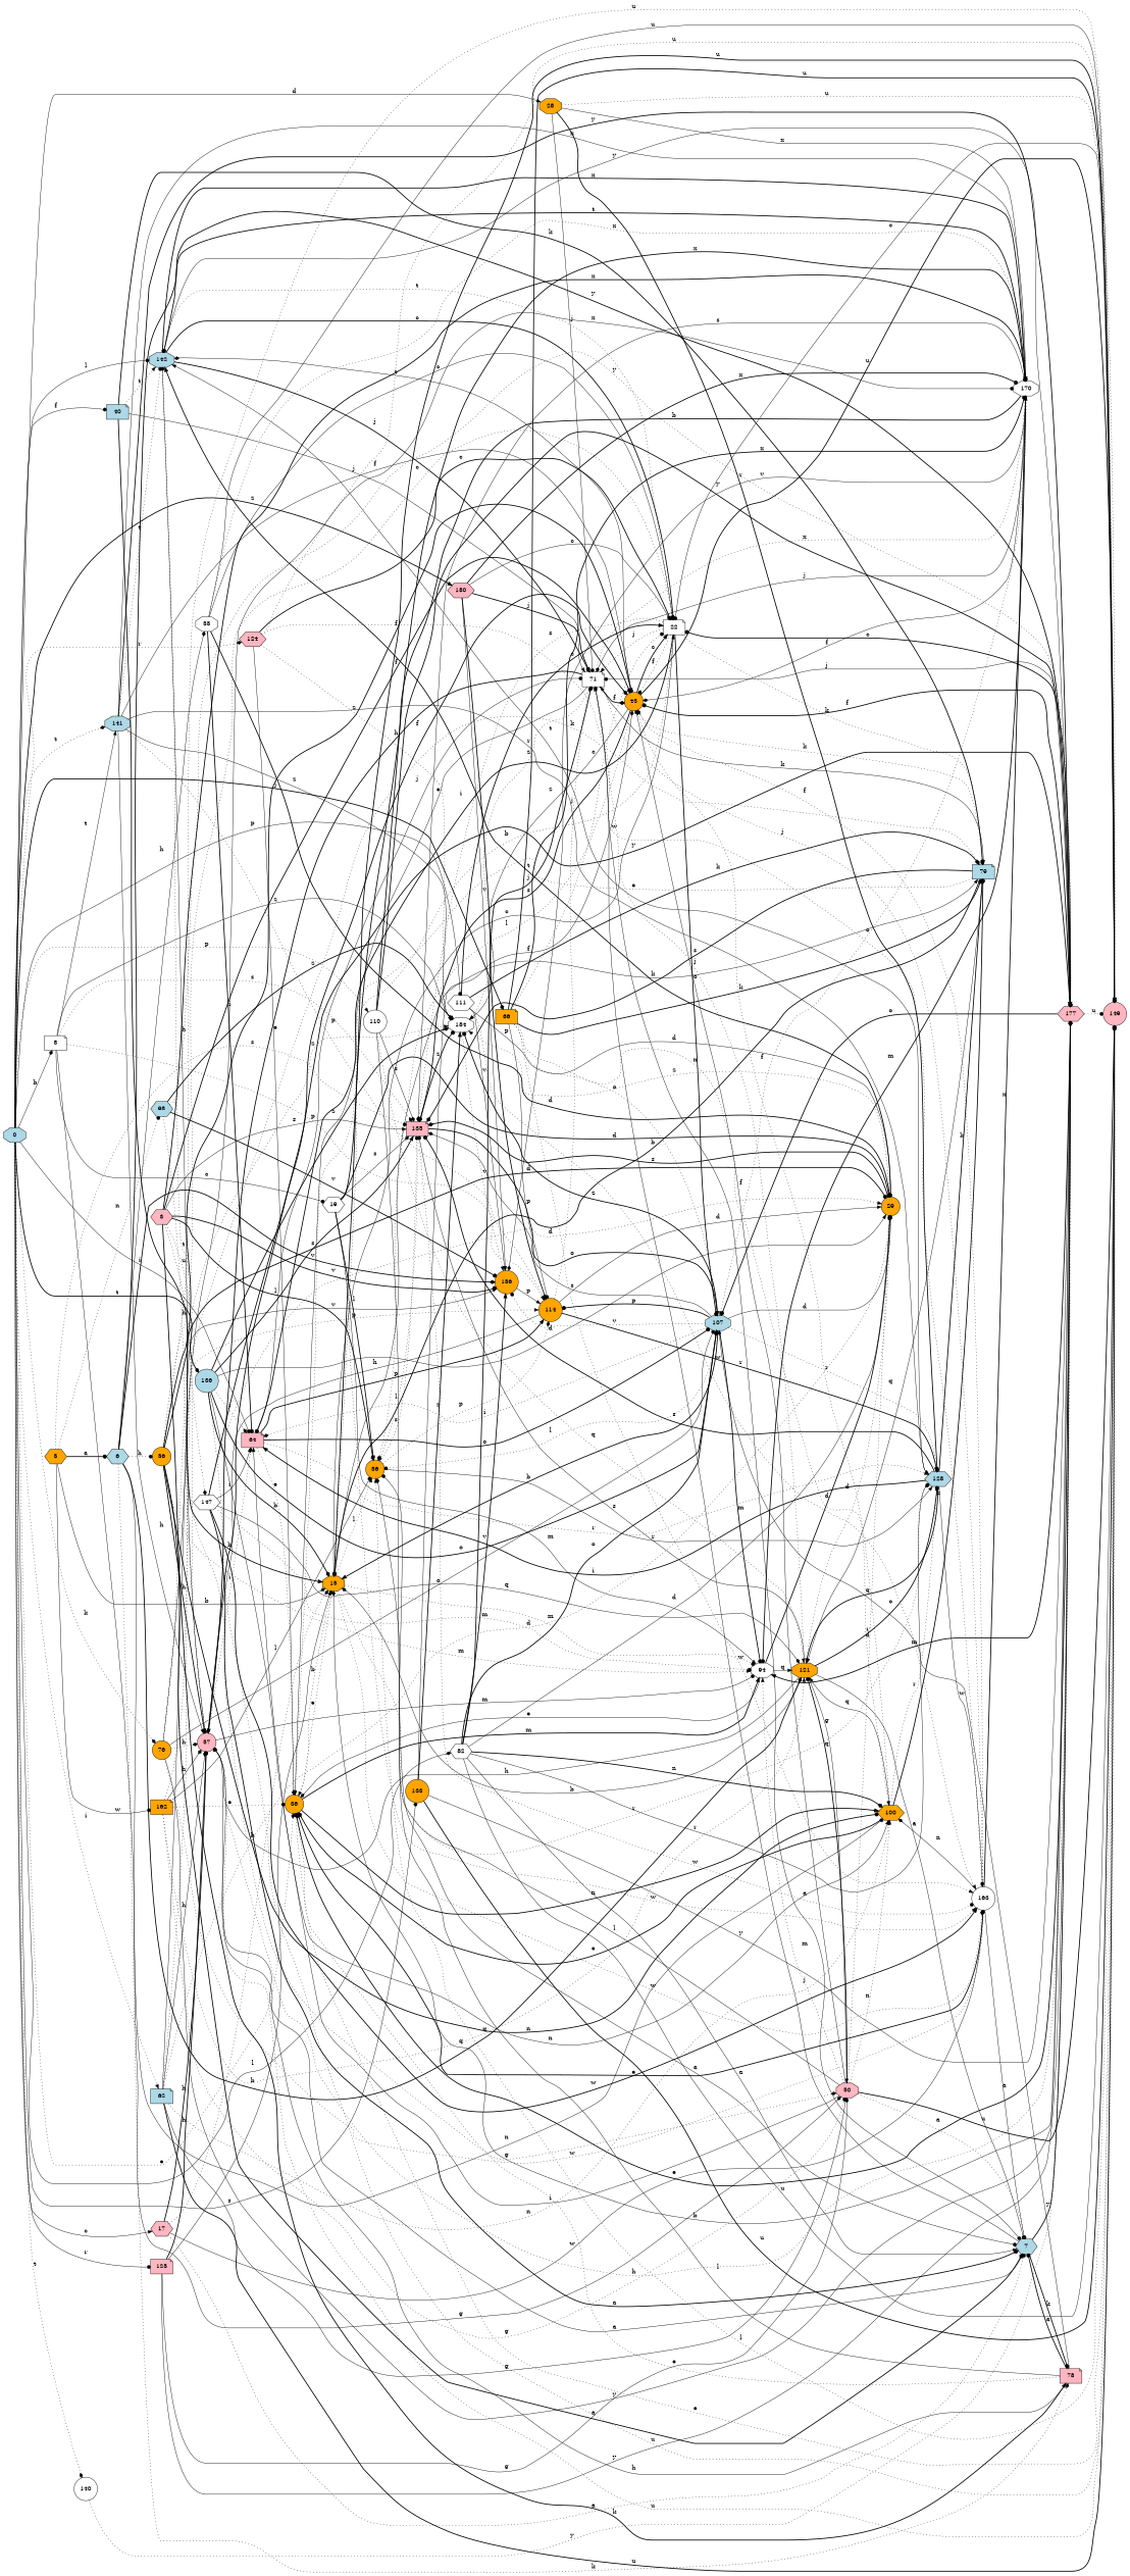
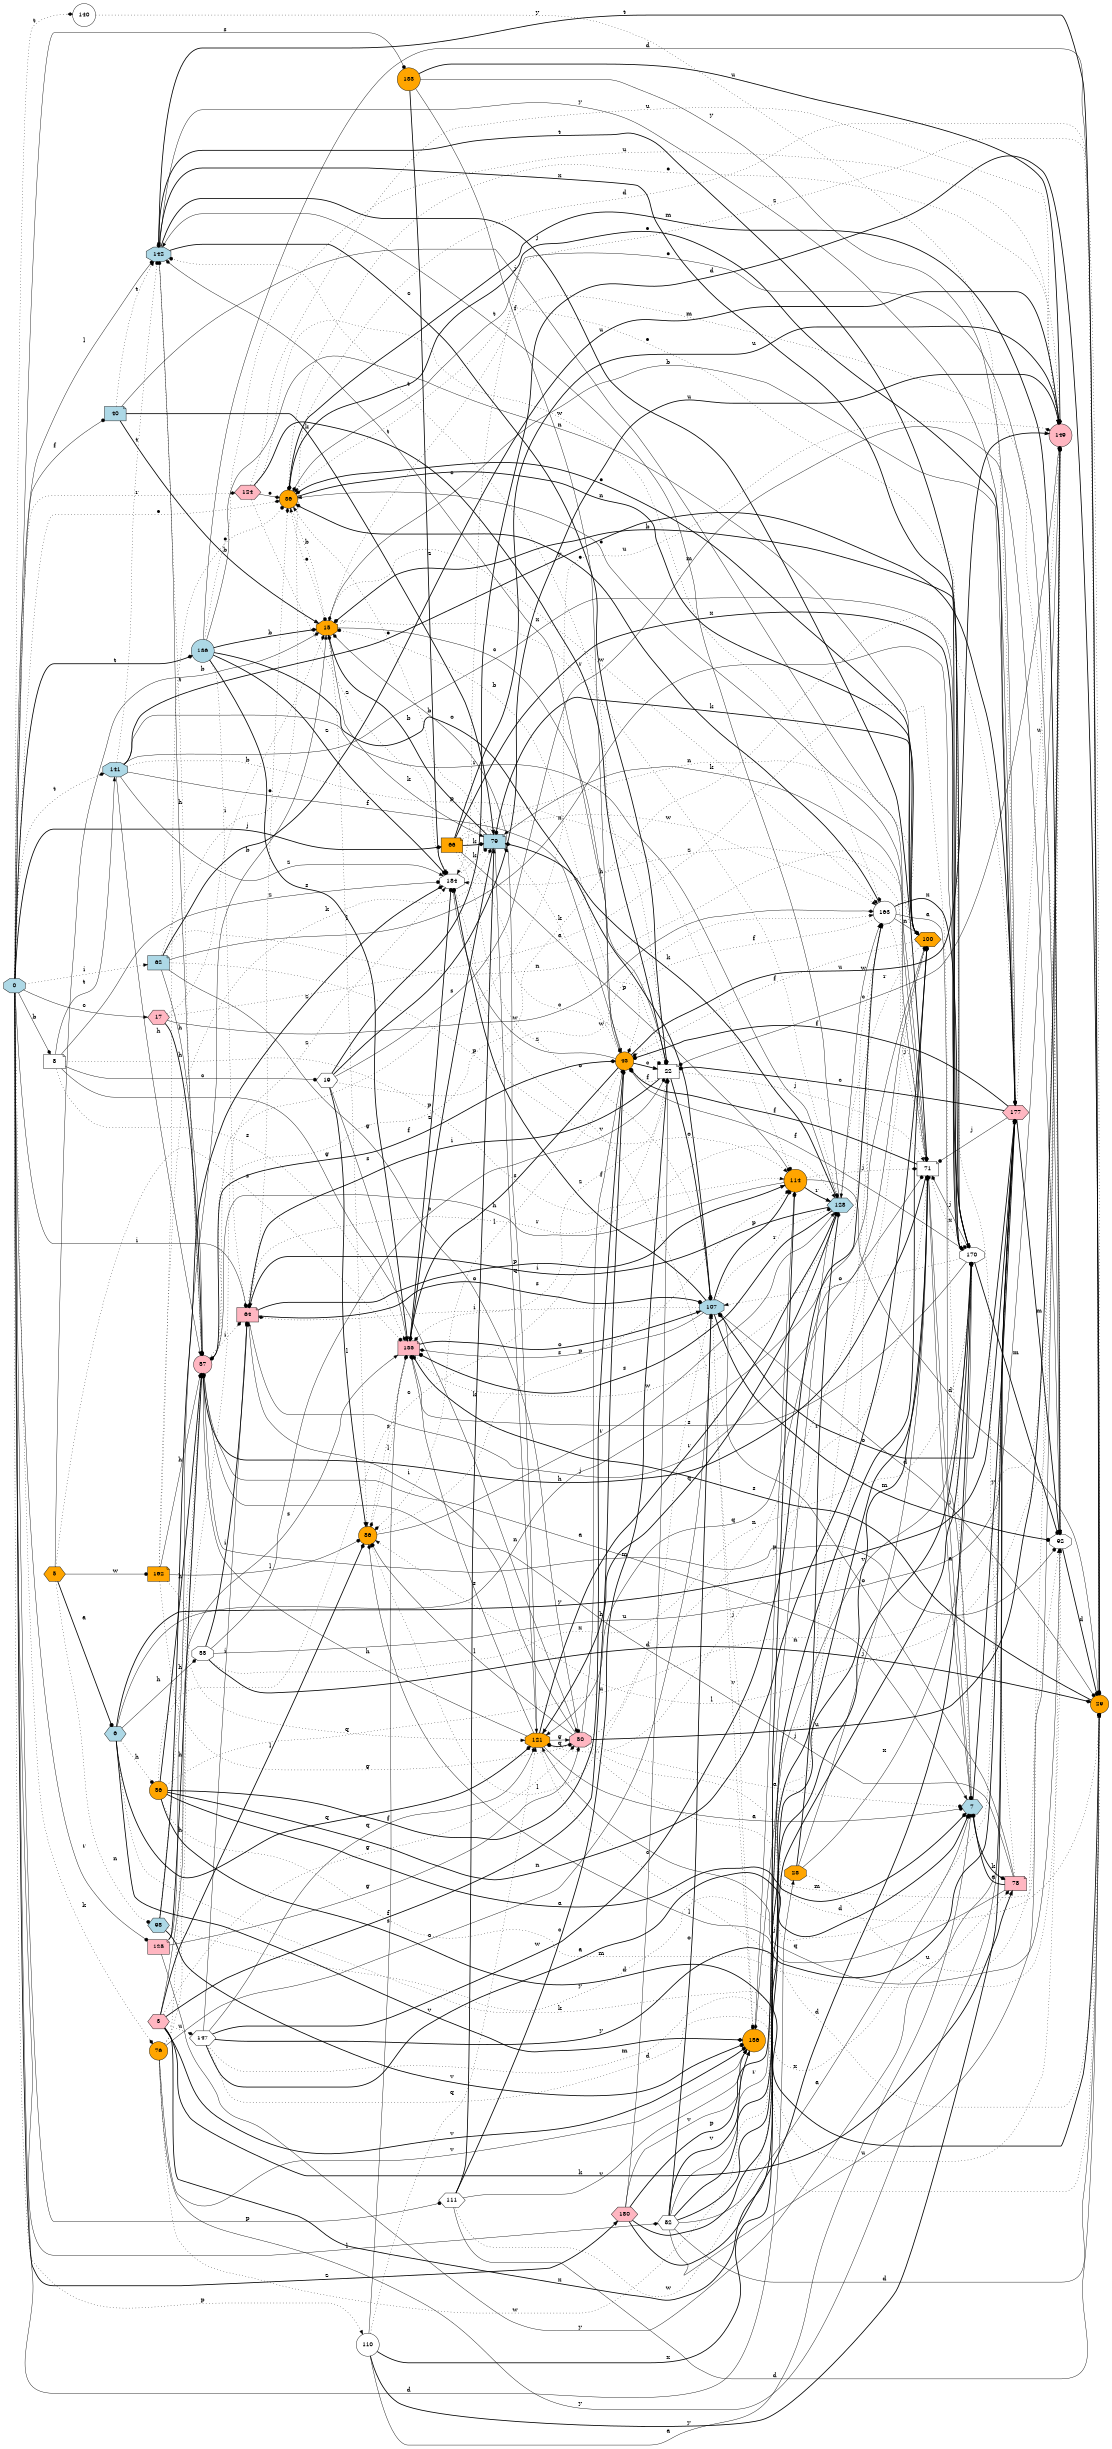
  strict digraph {
    rankdir=LR
    node [fillcolor=orange shape=hexagon style=filled]
    edge [arrowhead=dot style=solid]
    0 [fillcolor=lightblue shape=octagon]
    8 [fillcolor=white shape=note]
    17 [fillcolor=lightpink]
    28 [shape=octagon]
    36 [shape=circle]
    40 [fillcolor=lightblue shape=note]
    62 [fillcolor=lightblue shape=note]
    64 [fillcolor=lightpink shape=note]
    66 [shape=note]
    76 [shape=circle]
    82 [fillcolor=white]
    110 [fillcolor=white shape=circle]
    111 [fillcolor=white]
    124 [fillcolor=lightpink]
    125 [fillcolor=lightpink shape=note]
    133 [shape=circle]
    136 [fillcolor=lightblue shape=circle]
    140 [fillcolor=white shape=circle]
    141 [fillcolor=lightblue shape=octagon]
    142 [fillcolor=lightblue shape=octagon]
    180 [fillcolor=lightpink]
    50 [fillcolor=lightpink shape=octagon]
    135 [fillcolor=lightpink shape=note]
    19 [fillcolor=white]
    114 [shape=circle]
    184 [fillcolor=white shape=octagon]
    15 [shape=octagon]
    7 [fillcolor=lightblue]
    163 [fillcolor=white shape=circle]
    57 [fillcolor=lightpink shape=circle]
    170 [fillcolor=white shape=octagon]
    71 [fillcolor=white shape=note]
    128 [fillcolor=lightblue]
    149 [fillcolor=lightpink shape=circle]
    100
-   92 [fillcolor=white shape=octagon label=94]
+   92 [fillcolor=white shape=octagon]
    79 [fillcolor=lightblue shape=note]
    29 [shape=circle]
    107 [fillcolor=lightblue shape=octagon]
    22 [fillcolor=white shape=note]
    156 [shape=circle]
    177 [fillcolor=lightpink]
    121 [shape=octagon]
    43 [shape=circle]
    3 [fillcolor=lightpink]
    78 [fillcolor=lightpink shape=note]
    86 [shape=circle]
    147 [fillcolor=white]
    5
    6 [fillcolor=lightblue]
    98 [fillcolor=lightblue]
    162 [shape=note]
    55 [fillcolor=white shape=octagon]
    56 [shape=circle]
    0 -> 8 [arrowhead=diamond label=b]
    0 -> 17 [arrowhead=normal label=c]
    0 -> 28 [arrowhead=normal label=d]
    0 -> 36 [arrowhead=diamond label=e style=dotted]
    0 -> 40 [label=f]
    0 -> 62 [arrowhead=normal label=i style=dotted]
    0 -> 64 [label=i]
    0 -> 66 [arrowhead=diamond label=j style=bold]
    0 -> 76 [arrowhead=diamond label=k style=dotted]
    0 -> 82 [arrowhead=diamond label=l]
    0 -> 110 [arrowhead=normal label=p style=dotted]
    0 -> 111 [label=p]
    0 -> 124 [arrowhead=diamond label=r style=dotted]
    0 -> 125 [label=r]
    0 -> 133 [label=s]
    0 -> 136 [arrowhead=diamond label=t style=bold]
    0 -> 140 [arrowhead=diamond label=t style=dotted]
    0 -> 141 [arrowhead=diamond label=t style=dotted]
    0 -> 142 [label=l]
    0 -> 180 [arrowhead=normal label=z style=bold]
    8 -> 141 [arrowhead=normal label=t]
    8 -> 50 [arrowhead=diamond label=g]
    8 -> 135 [arrowhead=diamond label=s style=dotted]
    8 -> 19 [label=c]
    8 -> 114 [arrowhead=normal label=p style=dotted]
    8 -> 184 [label=z]
    17 -> 15 [arrowhead=diamond label=b style=dotted]
    17 -> 7 [label=a style=dotted]
    17 -> 163 [arrowhead=diamond label=w]
    17 -> 57 [label=h style=bold]
    28 -> 170 [label=x]
    28 -> 71 [label=j]
    28 -> 128 [arrowhead=diamond label=r style=bold]
    28 -> 149 [label=u style=dotted]
    36 -> 15 [label=b style=dotted]
    36 -> 100 [arrowhead=normal label=n style=bold]
    36 -> 92 [arrowhead=normal label=m style=bold]
    40 -> 142 [arrowhead=normal label=t style=dotted]
    40 -> 15 [arrowhead=normal label=b style=bold]
    40 -> 71 [arrowhead=normal label=j]
    40 -> 79 [arrowhead=normal label=k style=bold]
    62 -> 50 [label=g]
    62 -> 114 [arrowhead=normal label=p style=dotted]
    62 -> 57 [arrowhead=diamond label=h]
    62 -> 170 [label=x]
    62 -> 149 [label=u style=bold]
    62 -> 100 [arrowhead=diamond label=n style=dotted]
    62 -> 29 [arrowhead=diamond label=d style=dotted]
    64 -> 36 [arrowhead=diamond label=e style=dotted]
    64 -> 114 [arrowhead=normal label=p style=bold]
    64 -> 71 [label=j]
    64 -> 128 [arrowhead=normal label=r style=dotted]
    64 -> 107 [label=o style=bold]
    66 -> 114 [label=p]
    66 -> 163 [arrowhead=normal label=w style=dotted]
    66 -> 170 [label=x style=bold]
    66 -> 149 [label=u style=bold]
    66 -> 100 [arrowhead=normal label=n style=dotted]
    66 -> 79 [arrowhead=diamond label=k style=bold]
    66 -> 107 [arrowhead=normal label=o style=dotted]
    66 -> 22 [label=c style=dotted]
    76 -> 184 [arrowhead=normal label=z style=dotted]
    76 -> 163 [label=w style=dotted]
    76 -> 57 [arrowhead=diamond label=h style=dotted]
    76 -> 107 [label=o]
    76 -> 156 [arrowhead=normal label=v]
    76 -> 177 [label=y]
    82 -> 7 [arrowhead=normal label=a]
    82 -> 71 [label=j style=bold]
    82 -> 128 [label=r]
    82 -> 149 [arrowhead=normal label=u]
    82 -> 100 [arrowhead=diamond label=n style=bold]
    82 -> 29 [arrowhead=normal label=d]
    82 -> 107 [arrowhead=normal label=o style=bold]
    82 -> 156 [arrowhead=normal label=v style=bold]
    110 -> 135 [arrowhead=diamond label=s]
    110 -> 7 [label=a]
    110 -> 170 [label=x style=bold]
    110 -> 177 [label=y style=bold]
    110 -> 121 [arrowhead=normal label=q style=dotted]
    111 -> 163 [arrowhead=normal label=w style=dotted]
    111 -> 79 [arrowhead=normal label=k style=bold]
    111 -> 29 [label=d]
    111 -> 22 [arrowhead=normal label=c style=bold]
    111 -> 156 [arrowhead=normal label=v]
    124 -> 36 [arrowhead=diamond label=e]
    124 -> 184 [label=z style=dotted]
    124 -> 163 [arrowhead=diamond label=w style=dotted]
    124 -> 149 [arrowhead=normal label=u style=dotted]
    124 -> 22 [label=c style=bold]
    125 -> 50 [arrowhead=diamond label=g]
    125 -> 15 [arrowhead=normal label=b]
    125 -> 57 [label=h style=bold]
    125 -> 177 [arrowhead=diamond label=y]
    133 -> 184 [arrowhead=normal label=z style=bold]
    133 -> 149 [arrowhead=diamond label=u style=bold]
    133 -> 177 [arrowhead=diamond label=y]
    133 -> 43 [arrowhead=diamond label=f]
    136 -> 64 [arrowhead=diamond label=i style=dotted]
    136 -> 135 [arrowhead=normal label=s style=bold]
    136 -> 184 [arrowhead=diamond label=z style=bold]
    136 -> 15 [arrowhead=diamond label=b style=bold]
    136 -> 149 [arrowhead=normal label=u style=dotted]
    136 -> 100 [arrowhead=normal label=n]
    136 -> 29 [arrowhead=normal label=d]
    136 -> 107 [arrowhead=diamond label=o style=bold]
    140 -> 177 [arrowhead=diamond label=y style=dotted]
    141 -> 142 [label=t style=dotted]
    141 -> 114 [label=p style=dotted]
    141 -> 184 [arrowhead=normal label=z]
    141 -> 57 [arrowhead=normal label=h]
    141 -> 170 [arrowhead=diamond label=x]
    141 -> 128 [arrowhead=normal label=r]
    141 -> 177 [arrowhead=normal label=y style=bold]
    141 -> 43 [arrowhead=normal label=f]
    142 -> 57 [arrowhead=diamond label=h]
    142 -> 170 [arrowhead=normal label=x style=bold]
    142 -> 71 [arrowhead=diamond label=j style=bold]
    142 -> 22 [arrowhead=diamond label=c style=bold]
    142 -> 177 [arrowhead=normal label=y]
    180 -> 114 [arrowhead=diamond label=p style=bold]
    180 -> 170 [label=x style=bold]
    180 -> 71 [arrowhead=normal label=j style=bold]
    180 -> 22 [arrowhead=diamond label=c]
    180 -> 156 [arrowhead=normal label=v]
    50 -> 64 [arrowhead=normal label=i]
    50 -> 7 [label=a style=dotted]
    50 -> 149 [arrowhead=diamond label=u style=bold]
    50 -> 100 [arrowhead=normal label=n style=dotted]
    50 -> 92 [arrowhead=normal label=m style=dotted]
    50 -> 29 [label=d style=dotted]
    50 -> 121 [label=q style=bold]
    50 -> 43 [label=f]
    50 -> 86 [label=l]
    135 -> 184 [label=z style=bold]
    135 -> 163 [label=w style=dotted]
    135 -> 107 [arrowhead=normal label=o style=bold]
    135 -> 86 [arrowhead=diamond label=l style=dotted]
    19 -> 135 [arrowhead=diamond label=s]
    19 -> 163 [arrowhead=normal label=w style=dotted]
    19 -> 149 [arrowhead=normal label=u style=bold]
    19 -> 92 [arrowhead=normal label=m]
    19 -> 29 [label=d style=bold]
    19 -> 86 [arrowhead=normal label=l style=bold]
    114 -> 57 [arrowhead=diamond label=h]
    114 -> 71 [arrowhead=diamond label=j style=dotted]
    114 -> 128 [arrowhead=normal label=r style=bold]
    114 -> 29 [arrowhead=normal label=d]
-   22 -> 79 [label=k style=dotted]
+   184 -> 79 [label=k style=dotted]
    184 -> 156 [arrowhead=normal label=v style=dotted]
    15 -> 36 [arrowhead=normal label=e style=dotted]
    15 -> 163 [arrowhead=diamond label=w style=dotted]
    15 -> 128 [arrowhead=diamond label=r style=dotted]
    15 -> 92 [label=m style=dotted]
    15 -> 79 [arrowhead=normal label=k]
    15 -> 22 [arrowhead=normal label=c]
    15 -> 86 [arrowhead=normal label=l style=dotted]
    7 -> 71 [label=j]
    7 -> 177 [label=y style=bold]
    7 -> 78 [arrowhead=diamond label=k style=bold]
    163 -> 36 [arrowhead=diamond label=e style=bold]
    163 -> 7 [label=a]
    163 -> 170 [arrowhead=normal label=x style=bold]
    163 -> 71 [arrowhead=normal label=j style=dotted]
    163 -> 100 [arrowhead=diamond label=n]
    163 -> 43 [arrowhead=diamond label=f style=dotted]
    57 -> 64 [arrowhead=diamond label=i style=dotted]
    57 -> 142 [label=t style=dotted]
    57 -> 7 [arrowhead=normal label=a]
    57 -> 149 [arrowhead=diamond label=u style=dotted]
    57 -> 92 [label=m]
    57 -> 43 [arrowhead=diamond label=f style=bold]
    170 -> 142 [label=t style=bold]
    170 -> 135 [arrowhead=diamond label=s]
    170 -> 15 [arrowhead=diamond label=b style=bold]
    170 -> 71 [arrowhead=diamond label=j]
    170 -> 92 [label=m style=bold]
    170 -> 107 [arrowhead=normal label=o style=dotted]
    170 -> 156 [arrowhead=diamond label=v]
    170 -> 43 [arrowhead=diamond label=f]
    71 -> 36 [arrowhead=normal label=e]
    71 -> 184 [arrowhead=normal label=z style=dotted]
    71 -> 7 [label=a]
    71 -> 57 [arrowhead=normal label=h style=bold]
    71 -> 170 [label=x style=dotted]
    71 -> 79 [arrowhead=normal label=k]
    71 -> 43 [arrowhead=diamond label=f style=bold]
    128 -> 64 [arrowhead=normal label=i style=bold]
    128 -> 142 [arrowhead=normal label=t]
    128 -> 135 [label=s style=bold]
    128 -> 163 [arrowhead=normal label=w]
    128 -> 79 [arrowhead=diamond label=k style=bold]
    128 -> 121 [arrowhead=normal label=q style=bold]
    149 -> 36 [label=e style=dotted]
    149 -> 22 [label=c]
    149 -> 86 [arrowhead=normal label=l style=dotted]
    100 -> 36 [arrowhead=diamond label=e style=bold]
    100 -> 128 [arrowhead=normal label=r style=dotted]
    100 -> 79 [label=k style=bold]
    100 -> 121 [arrowhead=normal label=q]
    100 -> 43 [arrowhead=diamond label=f style=dotted]
    92 -> 36 [arrowhead=diamond label=e]
    92 -> 29 [label=d style=bold]
    92 -> 121 [arrowhead=normal label=q]
    79 -> 36 [arrowhead=normal label=e style=dotted]
    79 -> 135 [arrowhead=diamond label=s style=bold]
    79 -> 15 [arrowhead=diamond label=b style=bold]
    79 -> 121 [arrowhead=normal label=q]
    29 -> 142 [arrowhead=normal label=t style=bold]
    29 -> 135 [arrowhead=diamond label=s style=bold]
    29 -> 184 [arrowhead=normal label=z style=dotted]
    107 -> 64 [arrowhead=diamond label=i style=dotted]
    107 -> 135 [arrowhead=diamond label=s]
    107 -> 114 [label=p style=bold]
    107 -> 184 [label=z style=bold]
-   107 -> 15 [arrowhead=normal label=b style=bold]
    107 -> 128 [label=r style=dotted]
    107 -> 92 [label=m style=bold]
    107 -> 29 [label=d]
    107 -> 156 [label=v style=dotted]
    107 -> 86 [label=l style=dotted]
    22 -> 64 [label=i style=bold]
    22 -> 142 [label=t style=dotted]
    22 -> 135 [arrowhead=diamond label=s style=dotted]
    22 -> 15 [label=b style=dotted]
    22 -> 71 [arrowhead=normal label=j style=dotted]
    22 -> 107 [label=o style=bold]
    22 -> 43 [label=f style=dotted]
    156 -> 114 [arrowhead=normal label=p]
    177 -> 36 [arrowhead=diamond label=e style=bold]
    177 -> 15 [arrowhead=diamond label=b]
    177 -> 57 [label=h style=dotted]
    177 -> 71 [label=j]
    177 -> 149 [label=u style=dotted]
    177 -> 92 [arrowhead=normal label=m style=bold]
    177 -> 107 [arrowhead=diamond label=o style=bold]
    177 -> 22 [label=c style=bold]
    177 -> 43 [label=f style=bold]
    121 -> 50 [arrowhead=normal label=g]
    121 -> 135 [label=s]
    121 -> 15 [arrowhead=diamond label=b]
    121 -> 7 [label=a]
    121 -> 57 [label=h]
    121 -> 71 [arrowhead=normal label=j style=dotted]
    121 -> 128 [label=r style=bold]
    121 -> 29 [label=d style=dotted]
    43 -> 142 [arrowhead=diamond label=t]
    43 -> 135 [arrowhead=diamond label=s style=bold]
    43 -> 184 [arrowhead=normal label=z]
    43 -> 149 [arrowhead=normal label=u style=bold]
    43 -> 79 [arrowhead=diamond label=k style=dotted]
    43 -> 22 [arrowhead=normal label=c style=bold]
    43 -> 86 [arrowhead=diamond label=l style=dotted]
    3 -> 50 [arrowhead=diamond label=g style=dotted]
    3 -> 135 [arrowhead=normal label=s]
    3 -> 170 [label=x style=bold]
    3 -> 156 [label=v style=bold]
    3 -> 43 [arrowhead=diamond label=f style=bold]
    3 -> 78 [arrowhead=normal label=k style=bold]
    3 -> 86 [arrowhead=diamond label=l style=bold]
    3 -> 147 [arrowhead=diamond label=u style=dotted]
    78 -> 36 [arrowhead=diamond label=e style=dotted]
    78 -> 7 [label=a style=bold]
    78 -> 57 [label=h]
    78 -> 107 [arrowhead=diamond label=o]
    78 -> 86 [arrowhead=diamond label=l]
    86 -> 135 [label=s style=dotted]
    86 -> 114 [arrowhead=diamond label=p style=dotted]
    86 -> 128 [arrowhead=normal label=r]
    147 -> 64 [arrowhead=normal label=i]
    147 -> 7 [arrowhead=diamond label=a style=bold]
    147 -> 163 [arrowhead=normal label=w style=bold]
    147 -> 92 [label=m style=dotted]
    147 -> 29 [arrowhead=normal label=d style=dotted]
    147 -> 177 [arrowhead=normal label=y style=bold]
    147 -> 121 [arrowhead=diamond label=q]
    5 -> 135 [label=s style=dotted]
    5 -> 15 [arrowhead=diamond label=b]
    5 -> 6 [label=a style=bold]
    5 -> 98 [label=n style=dotted]
    5 -> 162 [label=w]
    6 -> 100 [label=n]
    6 -> 156 [arrowhead=diamond label=v style=bold]
    6 -> 177 [label=y style=bold]
    6 -> 121 [arrowhead=diamond label=q style=bold]
    6 -> 78 [arrowhead=diamond label=k style=dotted]
    6 -> 55 [arrowhead=diamond label=h]
    6 -> 56 [label=h style=dotted]
    98 -> 184 [arrowhead=diamond label=z style=bold]
    98 -> 57 [label=h style=dotted]
    98 -> 156 [label=v style=bold]
    98 -> 177 [label=y style=dotted]
    162 -> 36 [label=e style=dotted]
    162 -> 50 [label=g style=dotted]
    162 -> 57 [arrowhead=diamond label=h]
    162 -> 79 [arrowhead=diamond label=k style=dotted]
    162 -> 121 [arrowhead=normal label=q style=dotted]
    162 -> 86 [label=l]
    55 -> 64 [label=i style=bold]
    55 -> 170 [arrowhead=normal label=x style=dotted]
    55 -> 149 [label=u]
    55 -> 29 [arrowhead=diamond label=d style=bold]
    55 -> 22 [label=c]
    56 -> 7 [arrowhead=diamond label=a style=bold]
    56 -> 57 [arrowhead=normal label=h style=bold]
    56 -> 149 [arrowhead=normal label=u style=dotted]
    56 -> 100 [label=n style=bold]
    56 -> 92 [arrowhead=normal label=m style=dotted]
    56 -> 29 [label=d style=bold]
    56 -> 22 [arrowhead=normal label=c style=dotted]
    56 -> 43 [label=f style=bold]
  }
